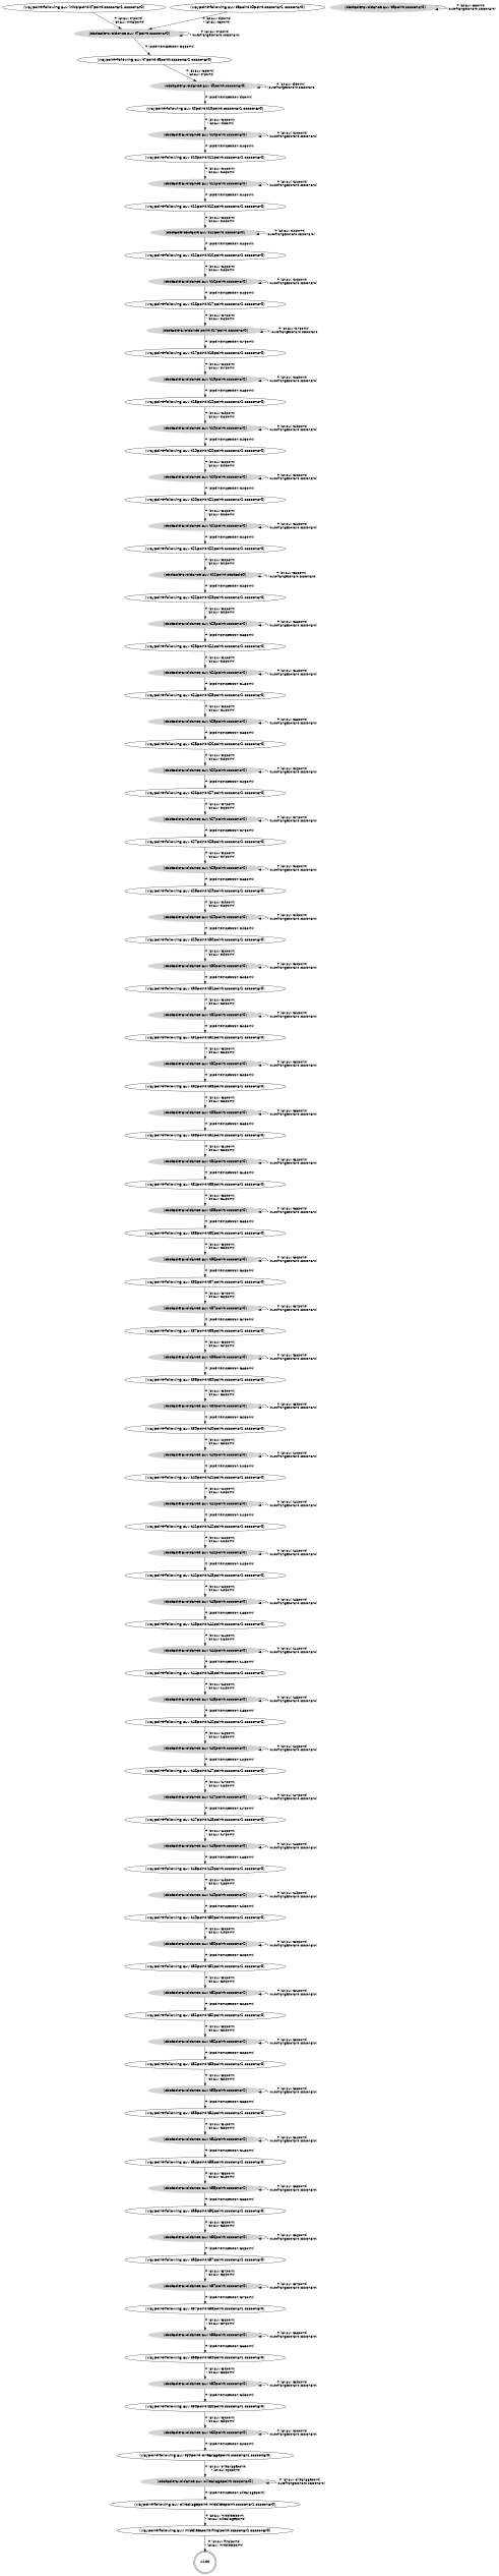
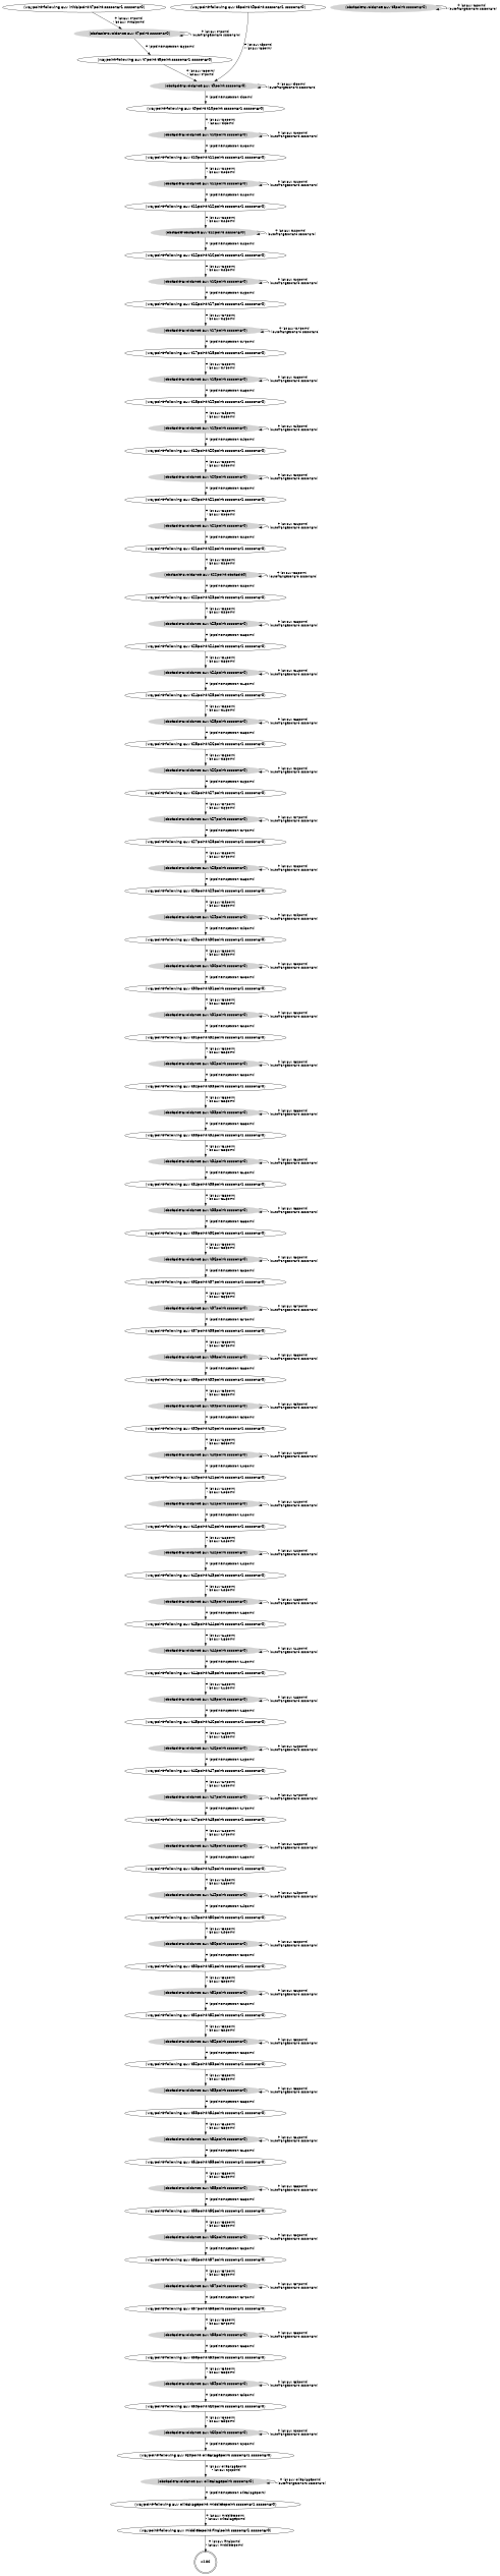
  digraph {
    fontname=helvetica
    packMode="graph"
    node [fontname=helvetica shape=ellipse]
    edge [fontname=helvetica fontsize=12]
    n0 [label="(waypoint-following auv initialpoint t7point ssssonar1 ssssonar0)"]
    n1 [color=lightgrey label="(obstacle-avoidance auv t7point ssssonar0)" style=filled]
    n2 [label="(waypoint-following auv t7point t8point ssssonar1 ssssonar0)"]
    n5 [color=lightgrey label="(obstacle-avoidance auv t9point ssssonar0)" style=filled]
    n3 [color=lightgrey label="(obstacle-avoidance auv t8point ssssonar0)" style=filled]
    n4 [label="(waypoint-following auv t8point t9point ssssonar1 ssssonar0)"]
    n6 [label="(waypoint-following auv t9point t10point ssssonar1 ssssonar0)"]
    n7 [color=lightgrey label="(obstacle-avoidance auv t10point ssssonar0)" style=filled]
    n8 [label="(waypoint-following auv t10point t11point ssssonar1 ssssonar0)"]
    n9 [color=lightgrey label="(obstacle-avoidance auv t11point ssssonar0)" style=filled]
    n10 [label="(waypoint-following auv t11point t12point ssssonar1 ssssonar0)"]
    n11 [color=lightgrey label="(obstacle-obstacle auv t12point ssssonar0)" style=filled]
    n12 [label="(waypoint-following auv t12point t16point ssssonar1 ssssonar0)"]
    n13 [color=lightgrey label="(obstacle-avoidance auv t16point ssssonar0)" style=filled]
    n14 [label="(waypoint-following auv t16point t17point ssssonar1 ssssonar0)"]
-   n15 [color=lightgrey label="(obstacle-avoidance point t17point ssssonar0)" style=filled]
+   n15 [color=lightgrey label="(obstacle-avoidance auv t17point ssssonar0)" style=filled]
    n16 [label="(waypoint-following auv t17point t18point ssssonar1 ssssonar0)"]
    n17 [color=lightgrey label="(obstacle-avoidance auv t18point ssssonar0)" style=filled]
    n18 [label="(waypoint-following auv t18point t19point ssssonar1 ssssonar0)"]
    n19 [color=lightgrey label="(obstacle-avoidance auv t19point ssssonar0)" style=filled]
    n20 [label="(waypoint-following auv t19point t20point ssssonar1 ssssonar0)"]
    n21 [color=lightgrey label="(obstacle-avoidance auv t20point ssssonar0)" style=filled]
    n22 [label="(waypoint-following auv t20point t21point ssssonar1 ssssonar0)"]
    n23 [color=lightgrey label="(obstacle-avoidance auv t21point ssssonar0)" style=filled]
    n24 [label="(waypoint-following auv t21point t22point ssssonar1 ssssonar0)"]
    n25 [color=lightgrey label="(obstacle-avoidance auv t22point obstacle0)" style=filled]
    n26 [label="(waypoint-following auv t22point t23point ssssonar1 ssssonar0)"]
    n27 [color=lightgrey label="(obstacle-avoidance auv t23point ssssonar0)" style=filled]
    n28 [label="(waypoint-following auv t23point t24point ssssonar1 ssssonar0)"]
    n29 [color=lightgrey label="(obstacle-avoidance auv t24point ssssonar0)" style=filled]
    n30 [label="(waypoint-following auv t24point t25point ssssonar1 ssssonar0)"]
    n31 [color=lightgrey label="(obstacle-avoidance auv t25point ssssonar0)" style=filled]
    n32 [label="(waypoint-following auv t25point t26point ssssonar1 ssssonar0)"]
    n33 [color=lightgrey label="(obstacle-avoidance auv t26point ssssonar0)" style=filled]
    n34 [label="(waypoint-following auv t26point t27point ssssonar1 ssssonar0)"]
    n35 [color=lightgrey label="(obstacle-avoidance auv t27point ssssonar0)" style=filled]
    n36 [label="(waypoint-following auv t27point t28point ssssonar1 ssssonar0)"]
    n37 [color=lightgrey label="(obstacle-avoidance auv t28point ssssonar0)" style=filled]
    n38 [label="(waypoint-following auv t28point t29point ssssonar1 ssssonar0)"]
    n39 [color=lightgrey label="(obstacle-avoidance auv t29point ssssonar0)" style=filled]
    n40 [label="(waypoint-following auv t29point t30point ssssonar1 ssssonar0)"]
    n41 [color=lightgrey label="(obstacle-avoidance auv t30point ssssonar0)" style=filled]
    n42 [label="(waypoint-following auv t30point t31point ssssonar1 ssssonar0)"]
    n43 [color=lightgrey label="(obstacle-avoidance auv t31point ssssonar0)" style=filled]
    n44 [label="(waypoint-following auv t31point t32point ssssonar1 ssssonar0)"]
    n45 [color=lightgrey label="(obstacle-avoidance auv t32point ssssonar0)" style=filled]
    n46 [label="(waypoint-following auv t32point t33point ssssonar1 ssssonar0)"]
    n47 [color=lightgrey label="(obstacle-avoidance auv t33point ssssonar0)" style=filled]
    n48 [label="(waypoint-following auv t33point t34point ssssonar1 ssssonar0)"]
    n49 [color=lightgrey label="(obstacle-avoidance auv t34point ssssonar0)" style=filled]
    n50 [label="(waypoint-following auv t34point t35point ssssonar1 ssssonar0)"]
    n51 [color=lightgrey label="(obstacle-avoidance auv t35point ssssonar0)" style=filled]
    n52 [label="(waypoint-following auv t35point t36point ssssonar1 ssssonar0)"]
    n53 [color=lightgrey label="(obstacle-avoidance auv t36point ssssonar0)" style=filled]
    n54 [label="(waypoint-following auv t36point t37point ssssonar1 ssssonar0)"]
    n55 [color=lightgrey label="(obstacle-avoidance auv t37point ssssonar0)" style=filled]
    n56 [label="(waypoint-following auv t37point t38point ssssonar1 ssssonar0)"]
    n57 [color=lightgrey label="(obstacle-avoidance auv t38point ssssonar0)" style=filled]
    n58 [label="(waypoint-following auv t38point t39point ssssonar1 ssssonar0)"]
    n59 [color=lightgrey label="(obstacle-avoidance auv t39point ssssonar0)" style=filled]
    n60 [label="(waypoint-following auv t39point t40point ssssonar1 ssssonar0)"]
    n61 [color=lightgrey label="(obstacle-avoidance auv t40point ssssonar0)" style=filled]
    n62 [label="(waypoint-following auv t40point t41point ssssonar1 ssssonar0)"]
    n63 [color=lightgrey label="(obstacle-avoidance auv t41point ssssonar0)" style=filled]
    n64 [label="(waypoint-following auv t41point t42point ssssonar1 ssssonar0)"]
    n65 [color=lightgrey label="(obstacle-avoidance auv t42point ssssonar0)" style=filled]
    n66 [label="(waypoint-following auv t42point t43point ssssonar1 ssssonar0)"]
    n67 [color=lightgrey label="(obstacle-avoidance auv t43point ssssonar0)" style=filled]
    n68 [label="(waypoint-following auv t43point t44point ssssonar1 ssssonar0)"]
    n69 [color=lightgrey label="(obstacle-avoidance auv t44point ssssonar0)" style=filled]
    n70 [label="(waypoint-following auv t44point t45point ssssonar1 ssssonar0)"]
    n71 [color=lightgrey label="(obstacle-avoidance auv t45point ssssonar0)" style=filled]
    n72 [label="(waypoint-following auv t45point t46point ssssonar1 ssssonar0)"]
    n73 [color=lightgrey label="(obstacle-avoidance auv t46point ssssonar0)" style=filled]
    n74 [label="(waypoint-following auv t46point t47point ssssonar1 ssssonar0)"]
    n75 [color=lightgrey label="(obstacle-avoidance auv t47point ssssonar0)" style=filled]
    n76 [label="(waypoint-following auv t47point t48point ssssonar1 ssssonar0)"]
    n77 [color=lightgrey label="(obstacle-avoidance auv t48point ssssonar0)" style=filled]
    n78 [label="(waypoint-following auv t48point t49point ssssonar1 ssssonar0)"]
    n79 [color=lightgrey label="(obstacle-avoidance auv t49point ssssonar0)" style=filled]
    n80 [label="(waypoint-following auv t49point t50point ssssonar1 ssssonar0)"]
    n81 [color=lightgrey label="(obstacle-avoidance auv t50point ssssonar0)" style=filled]
    n82 [label="(waypoint-following auv t50point t51point ssssonar1 ssssonar0)"]
    n83 [color=lightgrey label="(obstacle-avoidance auv t51point ssssonar0)" style=filled]
    n84 [label="(waypoint-following auv t51point t52point ssssonar1 ssssonar0)"]
    n85 [color=lightgrey label="(obstacle-avoidance auv t52point ssssonar0)" style=filled]
    n86 [label="(waypoint-following auv t52point t53point ssssonar1 ssssonar0)"]
    n87 [color=lightgrey label="(obstacle-avoidance auv t53point ssssonar0)" style=filled]
    n88 [label="(waypoint-following auv t53point t54point ssssonar1 ssssonar0)"]
    n89 [color=lightgrey label="(obstacle-avoidance auv t54point ssssonar0)" style=filled]
    n90 [label="(waypoint-following auv t54point t55point ssssonar1 ssssonar0)"]
    n91 [color=lightgrey label="(obstacle-avoidance auv t55point ssssonar0)" style=filled]
    n92 [label="(waypoint-following auv t55point t56point ssssonar1 ssssonar0)"]
    n93 [color=lightgrey label="(obstacle-avoidance auv t56point ssssonar0)" style=filled]
    n94 [label="(waypoint-following auv t56point t57point ssssonar1 ssssonar0)"]
    n95 [color=lightgrey label="(obstacle-avoidance auv t57point ssssonar0)" style=filled]
    n96 [label="(waypoint-following auv t57point t58point ssssonar1 ssssonar0)"]
    n97 [color=lightgrey label="(obstacle-avoidance auv t58point ssssonar0)" style=filled]
    n98 [label="(waypoint-following auv t58point t59point ssssonar1 ssssonar0)"]
    n99 [color=lightgrey label="(obstacle-avoidance auv t59point ssssonar0)" style=filled]
    n100 [label="(waypoint-following auv t59point t60point ssssonar1 ssssonar0)"]
    n101 [color=lightgrey label="(obstacle-avoidance auv t60point ssssonar0)" style=filled]
    n102 [label="(waypoint-following auv t60point oilleakagepoint ssssonar1 ssssonar0)"]
    n103 [color=lightgrey label="(obstacle-avoidance auv oilleakagepoint ssssonar0)" style=filled]
    n104 [label="(waypoint-following auv oilleakagepoint middletopoint ssssonar1 ssssonar0)"]
    n105 [label="(waypoint-following auv middletopoint finalpoint ssssonar1 ssssonar0)"]
    n106 [peripheries=2 shape=circle]
    n0 -> n1 [label="+ (at auv t7point)\n- (at auv initialpoint)"]
    n1 -> n1 [label="+ (at auv t7point)\n- (outofrangesonar0 ssssonar0)"]
    n1 -> n2 [label="+ (pipelineinspection t26point)"]
    n2 -> n5 [label="+ (at auv t8point)\n- (at auv t7point)"]
    n5 -> n5 [label="+ (at auv t9point)\n- (outofrangesonar0 ssssonar0)"]
    n5 -> n6 [label="+ (pipelineinspection t9point)"]
    n3 -> n3 [label="+ (at auv t8point)\n- (outofrangesonar0 ssssonar0)"]
-   n4 -> n1 [label="+ (at auv t9point)\n- (at auv t8point)"]
+   n4 -> n5 [label="+ (at auv t9point)\n- (at auv t8point)"]
    n6 -> n7 [label="+ (at auv t10point)\n- (at auv t9point)"]
    n7 -> n7 [label="+ (at auv t10point)\n- (outofrangesonar0 ssssonar0)"]
    n7 -> n8 [label="+ (pipelineinspection t10point)"]
    n8 -> n9 [label="+ (at auv t11point)\n- (at auv t10point)"]
    n9 -> n9 [label="+ (at auv t11point)\n- (outofrangesonar0 ssssonar0)"]
    n9 -> n10 [label="+ (pipelineinspection t11point)"]
    n10 -> n11 [label="+ (at auv t12point)\n- (at auv t11point)"]
    n11 -> n11 [label="+ (at auv t12point)\n- (outofrangesonar0 ssssonar0)"]
    n11 -> n12 [label="+ (pipelineinspection t12point)"]
    n12 -> n13 [label="+ (at auv t16point)\n- (at auv t12point)"]
    n13 -> n13 [label="+ (at auv t16point)\n- (outofrangesonar0 ssssonar0)"]
    n13 -> n14 [label="+ (pipelineinspection t16point)"]
    n14 -> n15 [label="+ (at auv t17point)\n- (at auv t16point)"]
    n15 -> n15 [label="+ (at auv t17point)\n- (outofrangesonar0 ssssonar0)"]
    n15 -> n16 [label="+ (pipelineinspection t17point)"]
    n16 -> n17 [label="+ (at auv t18point)\n- (at auv t17point)"]
    n17 -> n17 [label="+ (at auv t18point)\n- (outofrangesonar0 ssssonar0)"]
    n17 -> n18 [label="+ (pipelineinspection t18point)"]
    n18 -> n19 [label="+ (at auv t19point)\n- (at auv t18point)"]
    n19 -> n19 [label="+ (at auv t19point)\n- (outofrangesonar0 ssssonar0)"]
    n19 -> n20 [label="+ (pipelineinspection t19point)"]
    n20 -> n21 [label="+ (at auv t20point)\n- (at auv t19point)"]
    n21 -> n21 [label="+ (at auv t20point)\n- (outofrangesonar0 ssssonar0)"]
    n21 -> n22 [label="+ (pipelineinspection t20point)"]
    n22 -> n23 [label="+ (at auv t21point)\n- (at auv t20point)"]
    n23 -> n23 [label="+ (at auv t21point)\n- (outofrangesonar0 ssssonar0)"]
    n23 -> n24 [label="+ (pipelineinspection t21point)"]
    n24 -> n25 [label="+ (at auv t22point)\n- (at auv t21point)"]
    n25 -> n25 [label="+ (at auv t22point)\n- (outofrangesonar0 ssssonar0)"]
    n25 -> n26 [label="+ (pipelineinspection t22point)"]
    n26 -> n27 [label="+ (at auv t23point)\n- (at auv t22point)"]
    n27 -> n27 [label="+ (at auv t23point)\n- (outofrangesonar0 ssssonar0)"]
    n27 -> n28 [label="+ (pipelineinspection t23point)"]
    n28 -> n29 [label="+ (at auv t24point)\n- (at auv t23point)"]
    n29 -> n29 [label="+ (at auv t24point)\n- (outofrangesonar0 ssssonar0)"]
    n29 -> n30 [label="+ (pipelineinspection t24point)"]
    n30 -> n31 [label="+ (at auv t25point)\n- (at auv t24point)"]
    n31 -> n31 [label="+ (at auv t25point)\n- (outofrangesonar0 ssssonar0)"]
    n31 -> n32 [label="+ (pipelineinspection t25point)"]
    n32 -> n33 [label="+ (at auv t26point)\n- (at auv t25point)"]
    n33 -> n33 [label="+ (at auv t26point)\n- (outofrangesonar0 ssssonar0)"]
    n33 -> n34 [label="+ (pipelineinspection t26point)"]
    n34 -> n35 [label="+ (at auv t27point)\n- (at auv t26point)"]
    n35 -> n35 [label="+ (at auv t27point)\n- (outofrangesonar0 ssssonar0)"]
    n35 -> n36 [label="+ (pipelineinspection t27point)"]
    n36 -> n37 [label="+ (at auv t28point)\n- (at auv t27point)"]
    n37 -> n37 [label="+ (at auv t28point)\n- (outofrangesonar0 ssssonar0)"]
    n37 -> n38 [label="+ (pipelineinspection t28point)"]
    n38 -> n39 [label="+ (at auv t29point)\n- (at auv t28point)"]
    n39 -> n39 [label="+ (at auv t29point)\n- (outofrangesonar0 ssssonar0)"]
    n39 -> n40 [label="+ (pipelineinspection t29point)"]
    n40 -> n41 [label="+ (at auv t30point)\n- (at auv t29point)"]
    n41 -> n41 [label="+ (at auv t30point)\n- (outofrangesonar0 ssssonar0)"]
    n41 -> n42 [label="+ (pipelineinspection t30point)"]
    n42 -> n43 [label="+ (at auv t31point)\n- (at auv t30point)"]
    n43 -> n43 [label="+ (at auv t31point)\n- (outofrangesonar0 ssssonar0)"]
    n43 -> n44 [label="+ (pipelineinspection t31point)"]
    n44 -> n45 [label="+ (at auv t32point)\n- (at auv t31point)"]
    n45 -> n45 [label="+ (at auv t32point)\n- (outofrangesonar0 ssssonar0)"]
    n45 -> n46 [label="+ (pipelineinspection t32point)"]
    n46 -> n47 [label="+ (at auv t33point)\n- (at auv t32point)"]
    n47 -> n47 [label="+ (at auv t33point)\n- (outofrangesonar0 ssssonar0)"]
    n47 -> n48 [label="+ (pipelineinspection t33point)"]
    n48 -> n49 [label="+ (at auv t34point)\n- (at auv t33point)"]
    n49 -> n49 [label="+ (at auv t34point)\n- (outofrangesonar0 ssssonar0)"]
    n49 -> n50 [label="+ (pipelineinspection t34point)"]
    n50 -> n51 [label="+ (at auv t35point)\n- (at auv t34point)"]
    n51 -> n51 [label="+ (at auv t35point)\n- (outofrangesonar0 ssssonar0)"]
    n51 -> n52 [label="+ (pipelineinspection t35point)"]
    n52 -> n53 [label="+ (at auv t36point)\n- (at auv t35point)"]
    n53 -> n53 [label="+ (at auv t36point)\n- (outofrangesonar0 ssssonar0)"]
    n53 -> n54 [label="+ (pipelineinspection t36point)"]
    n54 -> n55 [label="+ (at auv t37point)\n- (at auv t36point)"]
    n55 -> n55 [label="+ (at auv t37point)\n- (outofrangesonar0 ssssonar0)"]
    n55 -> n56 [label="+ (pipelineinspection t37point)"]
    n56 -> n57 [label="+ (at auv t38point)\n- (at auv t37point)"]
    n57 -> n57 [label="+ (at auv t38point)\n- (outofrangesonar0 ssssonar0)"]
    n57 -> n58 [label="+ (pipelineinspection t38point)"]
    n58 -> n59 [label="+ (at auv t39point)\n- (at auv t38point)"]
    n59 -> n59 [label="+ (at auv t39point)\n- (outofrangesonar0 ssssonar0)"]
    n59 -> n60 [label="+ (pipelineinspection t39point)"]
    n60 -> n61 [label="+ (at auv t40point)\n- (at auv t39point)"]
    n61 -> n61 [label="+ (at auv t40point)\n- (outofrangesonar0 ssssonar0)"]
    n61 -> n62 [label="+ (pipelineinspection t40point)"]
    n62 -> n63 [label="+ (at auv t41point)\n- (at auv t40point)"]
    n63 -> n63 [label="+ (at auv t41point)\n- (outofrangesonar0 ssssonar0)"]
    n63 -> n64 [label="+ (pipelineinspection t41point)"]
    n64 -> n65 [label="+ (at auv t42point)\n- (at auv t41point)"]
    n65 -> n65 [label="+ (at auv t42point)\n- (outofrangesonar0 ssssonar0)"]
    n65 -> n66 [label="+ (pipelineinspection t42point)"]
    n66 -> n67 [label="+ (at auv t43point)\n- (at auv t42point)"]
    n67 -> n67 [label="+ (at auv t43point)\n- (outofrangesonar0 ssssonar0)"]
    n67 -> n68 [label="+ (pipelineinspection t43point)"]
    n68 -> n69 [label="+ (at auv t44point)\n- (at auv t43point)"]
    n69 -> n69 [label="+ (at auv t44point)\n- (outofrangesonar0 ssssonar0)"]
    n69 -> n70 [label="+ (pipelineinspection t44point)"]
    n70 -> n71 [label="+ (at auv t45point)\n- (at auv t44point)"]
    n71 -> n71 [label="+ (at auv t45point)\n- (outofrangesonar0 ssssonar0)"]
    n71 -> n72 [label="+ (pipelineinspection t45point)"]
    n72 -> n73 [label="+ (at auv t46point)\n- (at auv t45point)"]
    n73 -> n73 [label="+ (at auv t46point)\n- (outofrangesonar0 ssssonar0)"]
    n73 -> n74 [label="+ (pipelineinspection t46point)"]
    n74 -> n75 [label="+ (at auv t47point)\n- (at auv t46point)"]
    n75 -> n75 [label="+ (at auv t47point)\n- (outofrangesonar0 ssssonar0)"]
    n75 -> n76 [label="+ (pipelineinspection t47point)"]
    n76 -> n77 [label="+ (at auv t48point)\n- (at auv t47point)"]
    n77 -> n77 [label="+ (at auv t48point)\n- (outofrangesonar0 ssssonar0)"]
    n77 -> n78 [label="+ (pipelineinspection t48point)"]
    n78 -> n79 [label="+ (at auv t49point)\n- (at auv t48point)"]
    n79 -> n79 [label="+ (at auv t49point)\n- (outofrangesonar0 ssssonar0)"]
    n79 -> n80 [label="+ (pipelineinspection t49point)"]
    n80 -> n81 [label="+ (at auv t50point)\n- (at auv t49point)"]
    n81 -> n81 [label="+ (at auv t50point)\n- (outofrangesonar0 ssssonar0)"]
    n81 -> n82 [label="+ (pipelineinspection t50point)"]
    n82 -> n83 [label="+ (at auv t51point)\n- (at auv t50point)"]
    n83 -> n83 [label="+ (at auv t51point)\n- (outofrangesonar0 ssssonar0)"]
    n83 -> n84 [label="+ (pipelineinspection t51point)"]
    n84 -> n85 [label="+ (at auv t52point)\n- (at auv t51point)"]
    n85 -> n85 [label="+ (at auv t52point)\n- (outofrangesonar0 ssssonar0)"]
    n85 -> n86 [label="+ (pipelineinspection t52point)"]
    n86 -> n87 [label="+ (at auv t53point)\n- (at auv t52point)"]
    n87 -> n87 [label="+ (at auv t53point)\n- (outofrangesonar0 ssssonar0)"]
    n87 -> n88 [label="+ (pipelineinspection t53point)"]
    n88 -> n89 [label="+ (at auv t54point)\n- (at auv t53point)"]
    n89 -> n89 [label="+ (at auv t54point)\n- (outofrangesonar0 ssssonar0)"]
    n89 -> n90 [label="+ (pipelineinspection t54point)"]
    n90 -> n91 [label="+ (at auv t55point)\n- (at auv t54point)"]
    n91 -> n91 [label="+ (at auv t55point)\n- (outofrangesonar0 ssssonar0)"]
    n91 -> n92 [label="+ (pipelineinspection t55point)"]
    n92 -> n93 [label="+ (at auv t56point)\n- (at auv t55point)"]
    n93 -> n93 [label="+ (at auv t56point)\n- (outofrangesonar0 ssssonar0)"]
    n93 -> n94 [label="+ (pipelineinspection t56point)"]
    n94 -> n95 [label="+ (at auv t57point)\n- (at auv t56point)"]
    n95 -> n95 [label="+ (at auv t57point)\n- (outofrangesonar0 ssssonar0)"]
    n95 -> n96 [label="+ (pipelineinspection t57point)"]
    n96 -> n97 [label="+ (at auv t58point)\n- (at auv t57point)"]
    n97 -> n97 [label="+ (at auv t58point)\n- (outofrangesonar0 ssssonar0)"]
    n97 -> n98 [label="+ (pipelineinspection t58point)"]
    n98 -> n99 [label="+ (at auv t59point)\n- (at auv t58point)"]
    n99 -> n99 [label="+ (at auv t59point)\n- (outofrangesonar0 ssssonar0)"]
    n99 -> n100 [label="+ (pipelineinspection t59point)"]
    n100 -> n101 [label="+ (at auv t60point)\n- (at auv t59point)"]
    n101 -> n101 [label="+ (at auv t60point)\n- (outofrangesonar0 ssssonar0)"]
    n101 -> n102 [label="+ (pipelineinspection t60point)"]
    n102 -> n103 [label="+ (at auv oilleakagepoint)\n- (at auv t60point)"]
    n103 -> n103 [label="+ (at auv oilleakagepoint)\n- (outofrangesonar0 ssssonar0)"]
    n103 -> n104 [label="+ (pipelineinspection oilleakagepoint)"]
    n104 -> n105 [label="+ (at auv middletopoint)\n- (at auv oilleakagepoint)"]
    n105 -> n106 [label="+ (at auv finalpoint)\n- (at auv middletopoint)"]
  }
